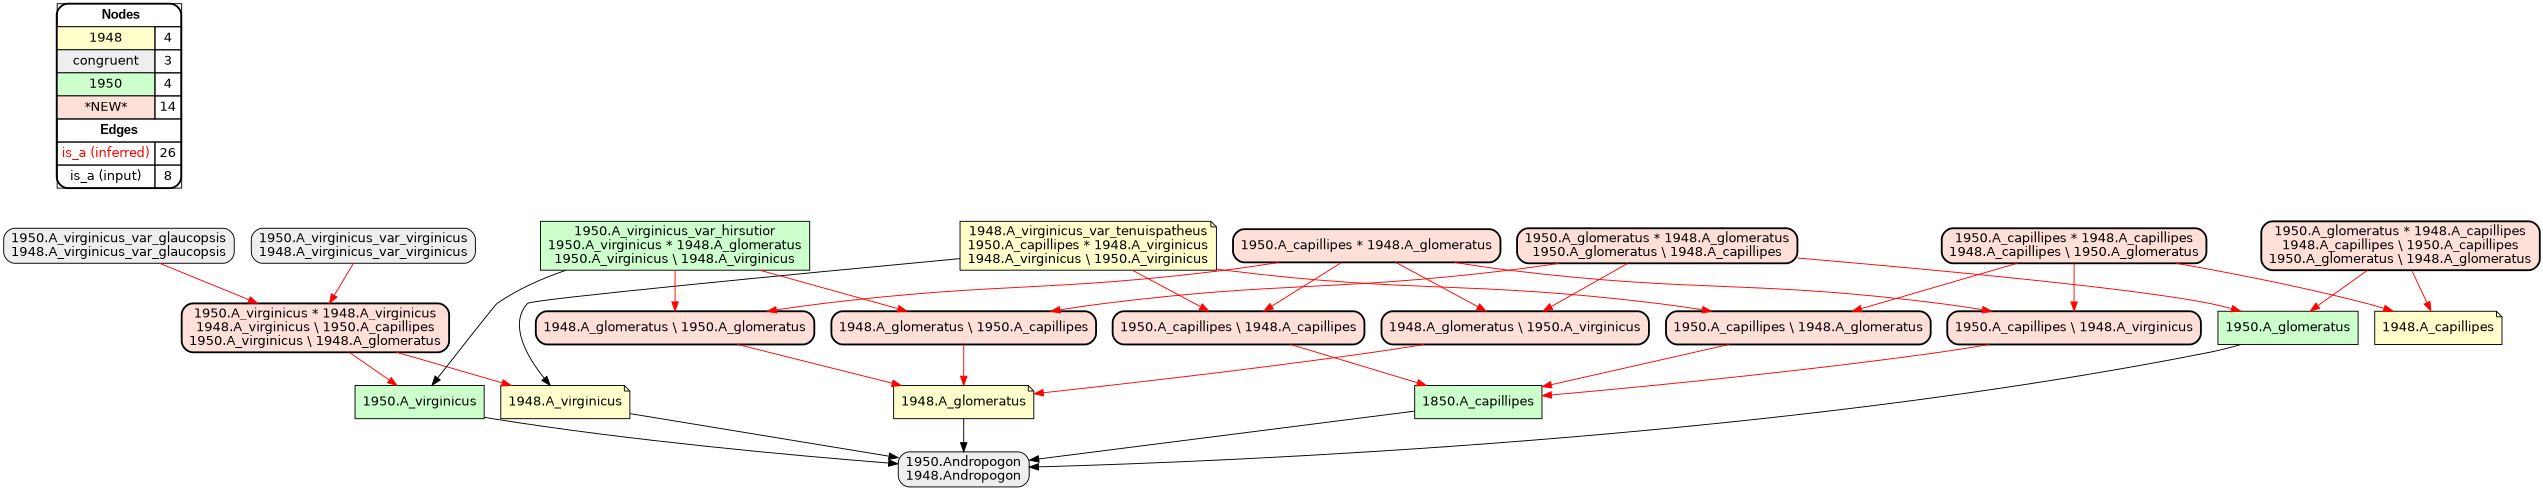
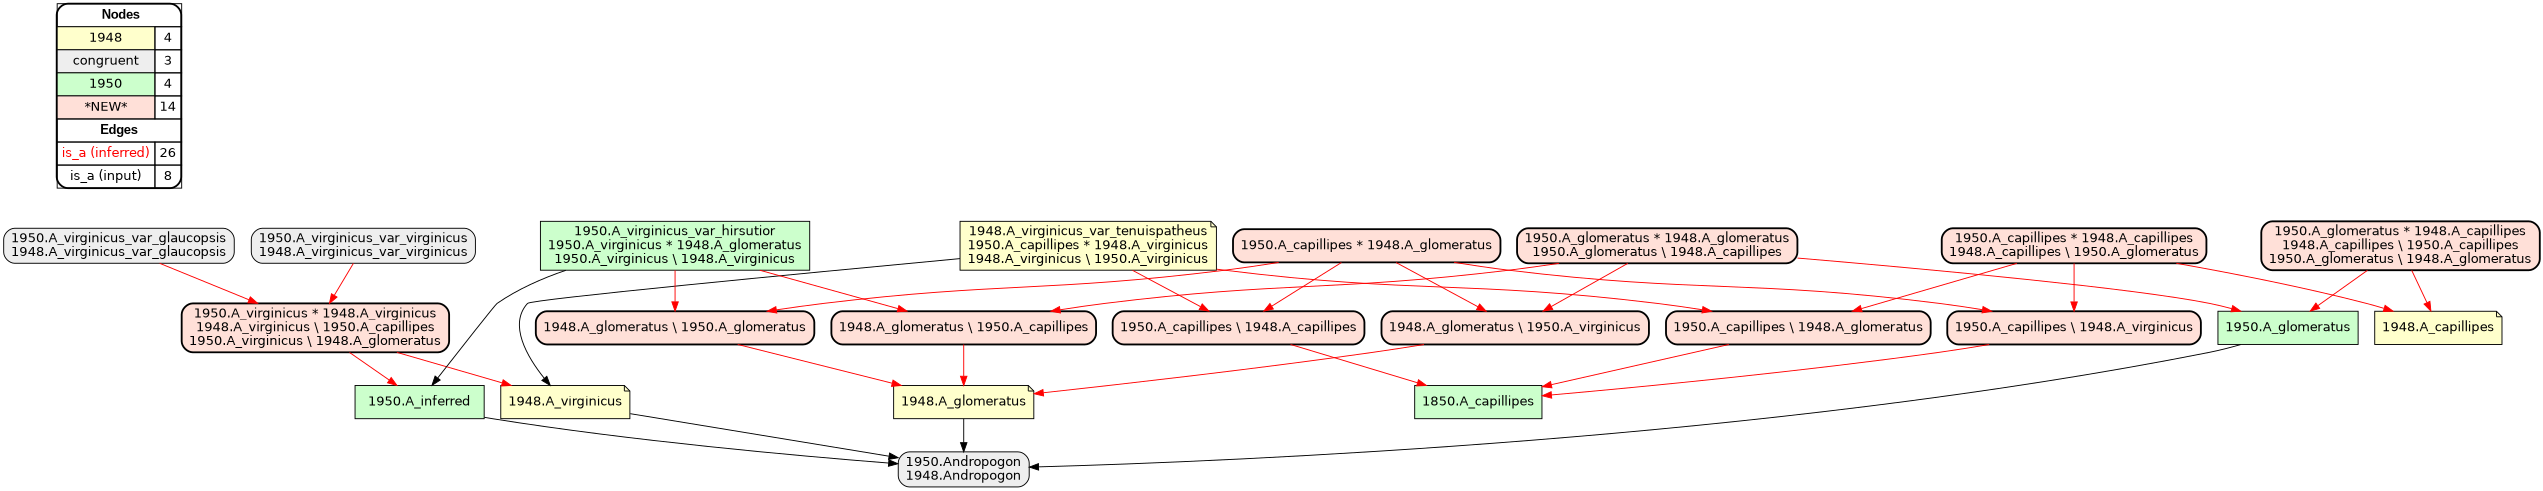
  digraph {
    rankdir=TB
    node [fillcolor="#FFE0D8" fontname=helvetica shape=box style="filled,rounded,bold"]
    edge [arrowhead=normal color="#FF0000" constraint=true penwidth=1 style=solid]
    n1 [fillcolor=white label=<   <TABLE BORDER="0" CELLBORDER="1" CELLSPACING="0" CELLPADDING="4">  <TR> <TD COLSPAN="2"><font face="Arial Black"> Nodes</font></TD> </TR>  <TR>   <TD bgcolor="#FFFFCC" fontname="helvetica">1948</TD>   <TD>4</TD>   </TR>  <TR>   <TD bgcolor="#EEEEEE" fontname="helvetica">congruent</TD>   <TD>3</TD>   </TR>  <TR>   <TD bgcolor="#CCFFCC" fontname="helvetica">1950</TD>   <TD>4</TD>   </TR>  <TR>   <TD bgcolor="#FFE0D8" fontname="helvetica">*NEW*</TD>   <TD>14</TD>   </TR>  <TR> <TD COLSPAN="2"><font face = "Arial Black"> Edges </font></TD> </TR>  <TR>   <TD><font color ="#FF0000">is_a (inferred)</font></TD><TD>26</TD> </TR> <TR>   <TD><font color ="#000000">is_a (input)</font></TD><TD>8</TD> </TR> </TABLE>   > margin=0]
    "1948.A_virginicus" [fillcolor="#FFFFCC" shape=note style=filled]
    "1950.Andropogon\n1948.Andropogon" [fillcolor="#EEEEEE" style="filled,rounded"]
    "1948.A_capillipes" [fillcolor="#FFFFCC" shape=note style=filled]
    "1948.A_glomeratus" [fillcolor="#FFFFCC" shape=note style=filled]
    "1948.A_virginicus_var_tenuispatheus\n1950.A_capillipes * 1948.A_virginicus\n1948.A_virginicus \\ 1950.A_virginicus" [fillcolor="#FFFFCC" shape=note style=filled]
    "1950.A_capillipes \\ 1948.A_glomeratus"
    "1950.A_capillipes \\ 1948.A_capillipes"
    n9 [fillcolor="#CCFFCC" label="1850.A_capillipes" style=filled]
    "1950.A_virginicus_var_glaucopsis\n1948.A_virginicus_var_glaucopsis" [fillcolor="#EEEEEE" style="filled,rounded"]
    "1950.A_virginicus * 1948.A_virginicus\n1948.A_virginicus \\ 1950.A_capillipes\n1950.A_virginicus \\ 1948.A_glomeratus"
-   "1950.A_virginicus" [fillcolor="#CCFFCC" style=filled]
+   "1950.A_virginicus" [fillcolor="#CCFFCC" style=filled label="1950.A_inferred"]
    "1950.A_virginicus_var_virginicus\n1948.A_virginicus_var_virginicus" [fillcolor="#EEEEEE" style="filled,rounded"]
    "1950.A_virginicus_var_hirsutior\n1950.A_virginicus * 1948.A_glomeratus\n1950.A_virginicus \\ 1948.A_virginicus" [fillcolor="#CCFFCC" style=filled]
    "1948.A_glomeratus \\ 1950.A_capillipes"
    "1948.A_glomeratus \\ 1950.A_glomeratus"
    "1950.A_glomeratus" [fillcolor="#CCFFCC" style=filled]
    "1950.A_capillipes * 1948.A_glomeratus"
    "1948.A_glomeratus \\ 1950.A_virginicus"
    "1950.A_capillipes \\ 1948.A_virginicus"
    "1950.A_glomeratus * 1948.A_glomeratus\n1950.A_glomeratus \\ 1948.A_capillipes"
    "1950.A_capillipes * 1948.A_capillipes\n1948.A_capillipes \\ 1950.A_glomeratus"
    "1950.A_glomeratus * 1948.A_capillipes\n1948.A_capillipes \\ 1950.A_capillipes\n1950.A_glomeratus \\ 1948.A_glomeratus"
    subgraph sub_1 {
      rank=source
      n1
    }
    "1948.A_virginicus" -> "1950.Andropogon\n1948.Andropogon" [color="#000000"]
    "1948.A_glomeratus" -> "1950.Andropogon\n1948.Andropogon" [color="#000000"]
    "1948.A_virginicus_var_tenuispatheus\n1950.A_capillipes * 1948.A_virginicus\n1948.A_virginicus \\ 1950.A_virginicus" -> "1948.A_virginicus" [color="#000000"]
    "1948.A_virginicus_var_tenuispatheus\n1950.A_capillipes * 1948.A_virginicus\n1948.A_virginicus \\ 1950.A_virginicus" -> "1950.A_capillipes \\ 1948.A_glomeratus"
    "1948.A_virginicus_var_tenuispatheus\n1950.A_capillipes * 1948.A_virginicus\n1948.A_virginicus \\ 1950.A_virginicus" -> "1950.A_capillipes \\ 1948.A_capillipes"
    "1950.A_capillipes \\ 1948.A_glomeratus" -> n9
    "1950.A_capillipes \\ 1948.A_capillipes" -> n9
-   n9 -> "1950.Andropogon\n1948.Andropogon" [color="#000000"]
    "1950.A_virginicus_var_glaucopsis\n1948.A_virginicus_var_glaucopsis" -> "1950.A_virginicus * 1948.A_virginicus\n1948.A_virginicus \\ 1950.A_capillipes\n1950.A_virginicus \\ 1948.A_glomeratus"
    "1950.A_virginicus * 1948.A_virginicus\n1948.A_virginicus \\ 1950.A_capillipes\n1950.A_virginicus \\ 1948.A_glomeratus" -> "1948.A_virginicus"
    "1950.A_virginicus * 1948.A_virginicus\n1948.A_virginicus \\ 1950.A_capillipes\n1950.A_virginicus \\ 1948.A_glomeratus" -> "1950.A_virginicus"
    "1950.A_virginicus" -> "1950.Andropogon\n1948.Andropogon" [color="#000000"]
    "1950.A_virginicus_var_virginicus\n1948.A_virginicus_var_virginicus" -> "1950.A_virginicus * 1948.A_virginicus\n1948.A_virginicus \\ 1950.A_capillipes\n1950.A_virginicus \\ 1948.A_glomeratus"
    "1950.A_virginicus_var_hirsutior\n1950.A_virginicus * 1948.A_glomeratus\n1950.A_virginicus \\ 1948.A_virginicus" -> "1950.A_virginicus" [color="#000000"]
    "1950.A_virginicus_var_hirsutior\n1950.A_virginicus * 1948.A_glomeratus\n1950.A_virginicus \\ 1948.A_virginicus" -> "1948.A_glomeratus \\ 1950.A_capillipes"
    "1950.A_virginicus_var_hirsutior\n1950.A_virginicus * 1948.A_glomeratus\n1950.A_virginicus \\ 1948.A_virginicus" -> "1948.A_glomeratus \\ 1950.A_glomeratus"
    "1948.A_glomeratus \\ 1950.A_capillipes" -> "1948.A_glomeratus"
    "1948.A_glomeratus \\ 1950.A_glomeratus" -> "1948.A_glomeratus"
    "1950.A_glomeratus" -> "1950.Andropogon\n1948.Andropogon" [color="#000000"]
    "1950.A_capillipes * 1948.A_glomeratus" -> "1950.A_capillipes \\ 1948.A_capillipes"
    "1950.A_capillipes * 1948.A_glomeratus" -> "1948.A_glomeratus \\ 1950.A_glomeratus"
    "1950.A_capillipes * 1948.A_glomeratus" -> "1948.A_glomeratus \\ 1950.A_virginicus"
    "1950.A_capillipes * 1948.A_glomeratus" -> "1950.A_capillipes \\ 1948.A_virginicus"
    "1948.A_glomeratus \\ 1950.A_virginicus" -> "1948.A_glomeratus"
    "1950.A_capillipes \\ 1948.A_virginicus" -> n9
    "1950.A_glomeratus * 1948.A_glomeratus\n1950.A_glomeratus \\ 1948.A_capillipes" -> "1948.A_glomeratus \\ 1950.A_capillipes"
    "1950.A_glomeratus * 1948.A_glomeratus\n1950.A_glomeratus \\ 1948.A_capillipes" -> "1950.A_glomeratus"
    "1950.A_glomeratus * 1948.A_glomeratus\n1950.A_glomeratus \\ 1948.A_capillipes" -> "1948.A_glomeratus \\ 1950.A_virginicus"
    "1950.A_capillipes * 1948.A_capillipes\n1948.A_capillipes \\ 1950.A_glomeratus" -> "1948.A_capillipes"
    "1950.A_capillipes * 1948.A_capillipes\n1948.A_capillipes \\ 1950.A_glomeratus" -> "1950.A_capillipes \\ 1948.A_glomeratus"
    "1950.A_capillipes * 1948.A_capillipes\n1948.A_capillipes \\ 1950.A_glomeratus" -> "1950.A_capillipes \\ 1948.A_virginicus"
    "1950.A_glomeratus * 1948.A_capillipes\n1948.A_capillipes \\ 1950.A_capillipes\n1950.A_glomeratus \\ 1948.A_glomeratus" -> "1948.A_capillipes"
    "1950.A_glomeratus * 1948.A_capillipes\n1948.A_capillipes \\ 1950.A_capillipes\n1950.A_glomeratus \\ 1948.A_glomeratus" -> "1950.A_glomeratus"
  }
